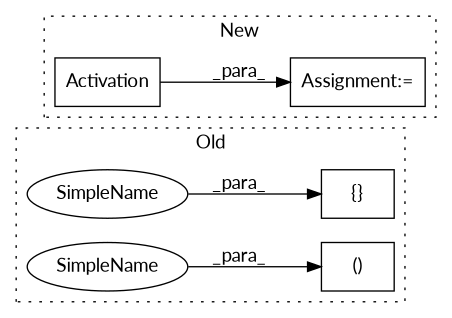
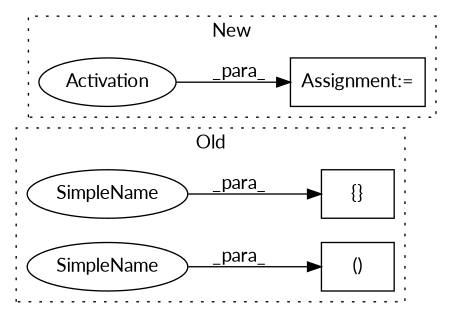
  digraph {
    rankdir=LR
    fontname=Lato
    node [a=42 l=2 s=2937 shape=box fontname=Lato]
    edge [fontname=Lato]
    n1 [a=4 l="1,1" label="{}" s="3015,3021"]
    n2 [a=106 l=17 label="()"]
    n3 [label=SimpleName s=3016 shape=ellipse]
    n4 [label=SimpleName shape=ellipse]
-   n5 [a=32 l="11,1" label=Activation s="3219,3241"]
+   n5 [a=32 l="11,1" label=Activation s="3219,3241" shape=ellipse]
    n6 [a=7 l=1 label="Assignment:=" s=3376]
    subgraph cluster_1 {
      label=Old
      style=dotted
      n1
      n2
      n3
      n4
    }
    subgraph cluster_2 {
      label=New
      style=dotted
      n5
      n6
    }
    n3 -> n1 [label=_para_]
    n4 -> n2 [label=_para_]
    n5 -> n6 [label=_para_]
  }
